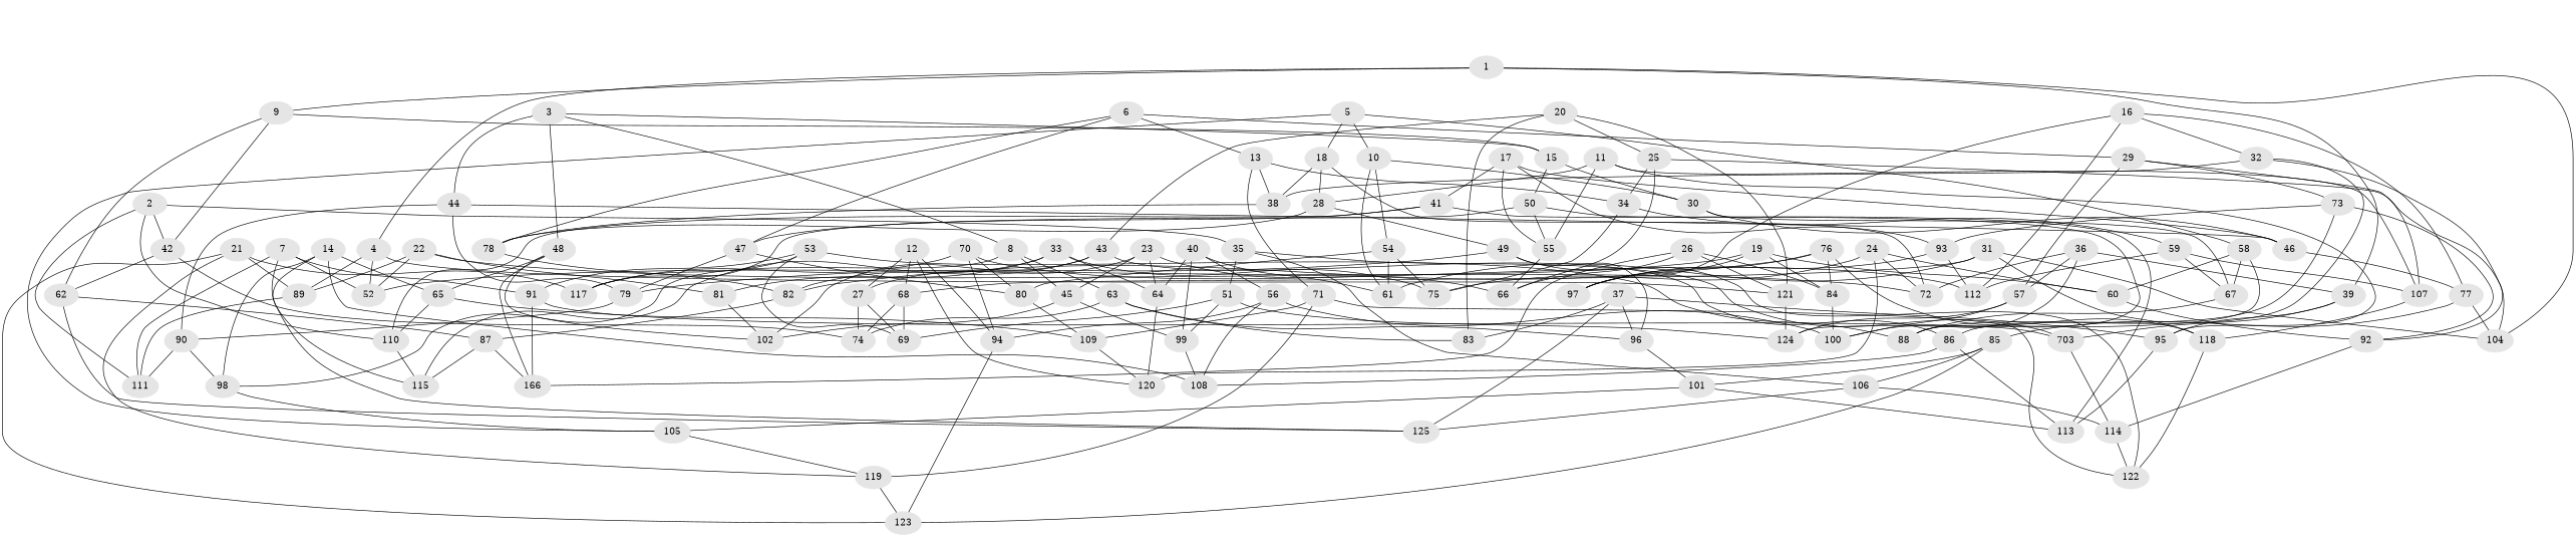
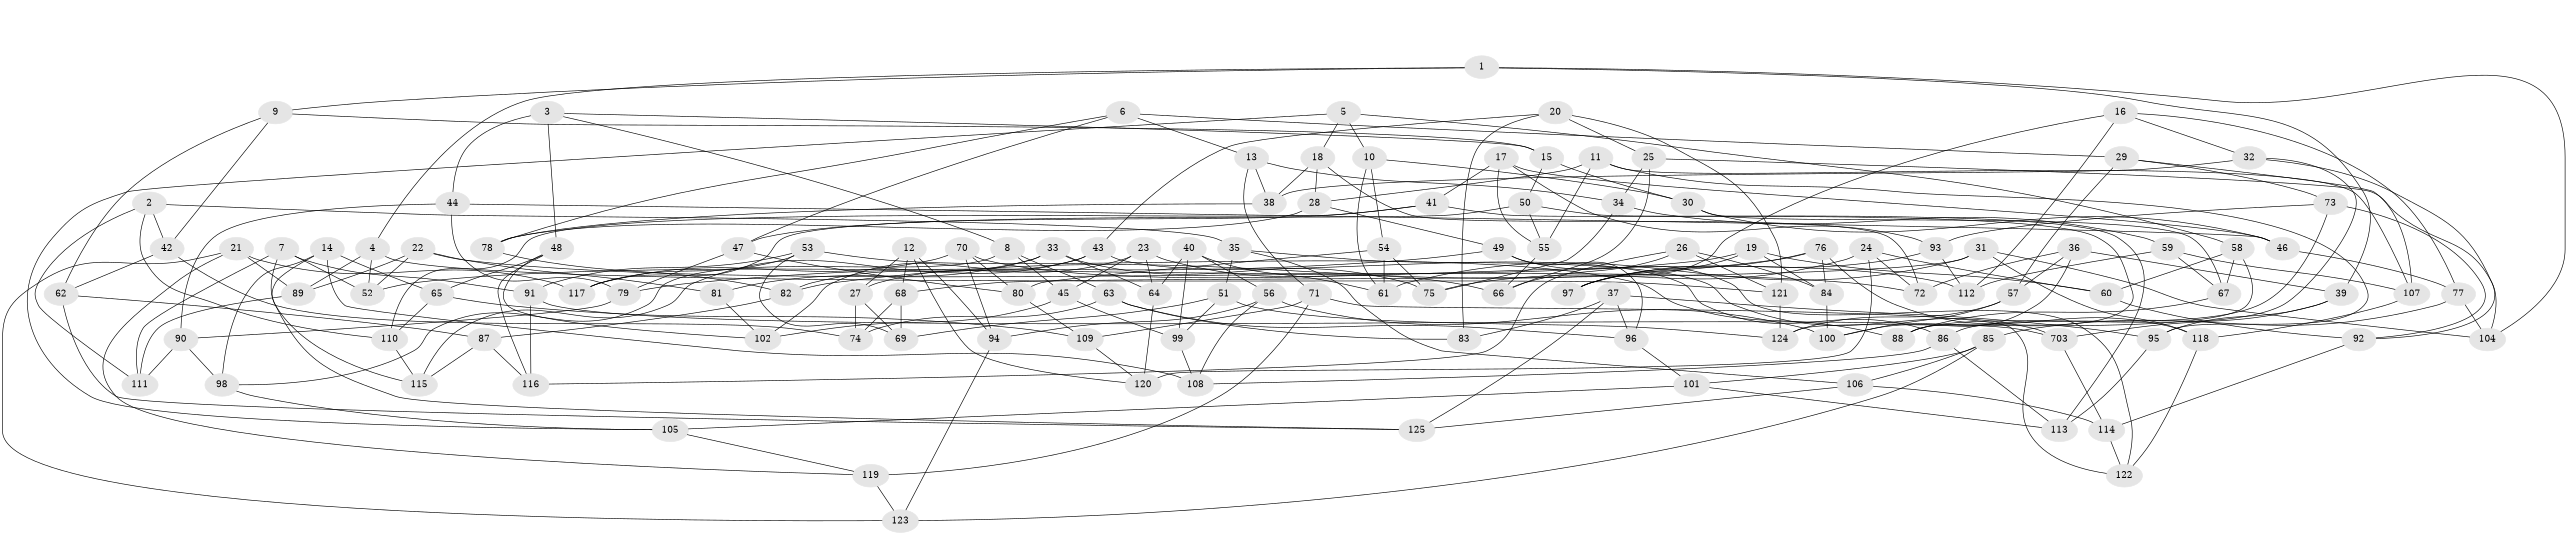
  graph {
    node [color=gray90 style=filled]
    1
    4
    9
    39
    104
    52
    89
    121
    42
    15
    62
    95
    n13 [label=703]
    2
    35
    110
    111
    51
    106
    74
    115
    3
    8
    44
    48
    45
    63
    98
    30
    50
    46
    79
    90
    65
-   116 [label=166]
+   116
    102
    124
    5
    10
    18
    58
    105
    54
    61
    28
    38
    72
    60
    67
    119
    6
    13
    29
    47
    78
    34
    71
    107
    57
    73
    80
    82
    7
    91
    99
    83
    96
    125
    87
    75
    11
    55
    49
    66
    113
    118
    12
    27
    68
    94
    120
    69
    123
    59
    122
    109
    14
    108
    117
    16
    32
    77
    97
    112
    86
    92
    85
    17
    41
    93
    88
    19
    84
    100
    20
    25
    43
    21
    22
    81
    23
    64
    24
    26
    31
    114
    33
    36
    37
    101
    40
    56
    53
    70
    76
    1 -- 4
    1 -- 9
    1 -- 39
    1 -- 104
    4 -- 52
    4 -- 89
    4 -- 121
    9 -- 42
    9 -- 15
    9 -- 62
    39 -- 95
    39 -- n13
    89 -- 111
    121 -- 124
    42 -- 62
    42 -- 74
    15 -- 30
    15 -- 50
    62 -- 125
    62 -- 87
    95 -- 113
    n13 -- 114
    2 -- 42
    2 -- 35
    2 -- 110
    2 -- 111
    35 -- n13
    35 -- 51
    35 -- 106
    110 -- 115
    51 -- 124
    51 -- 99
    51 -- 69
    106 -- 125
    106 -- 114
    3 -- 15
    3 -- 8
    3 -- 44
    3 -- 48
    8 -- 45
    8 -- 63
    8 -- 98
    44 -- 46
    44 -- 79
    44 -- 90
    48 -- 65
    48 -- 116
    48 -- 102
    45 -- 102
    45 -- 99
    63 -- 74
    63 -- 83
    63 -- 96
    98 -- 105
    30 -- 46
    30 -- 67
    50 -- 55
    50 -- 113
    50 -- 117
    46 -- 77
    79 -- 90
    90 -- 111
    90 -- 98
    65 -- 110
    65 -- 109
    5 -- 10
    5 -- 18
    5 -- 58
    5 -- 105
    10 -- 30
    10 -- 54
    10 -- 61
    18 -- 28
    18 -- 38
    18 -- 72
    58 -- 124
    58 -- 60
    58 -- 67
    105 -- 119
    54 -- 61
    54 -- 80
    54 -- 75
    28 -- 78
    28 -- 49
    38 -- 78
    60 -- 92
    67 -- 88
    119 -- 123
    6 -- 13
    6 -- 29
    6 -- 47
    6 -- 78
    13 -- 38
    13 -- 34
    13 -- 71
    29 -- 107
    29 -- 57
    29 -- 73
    47 -- 79
    47 -- 80
    78 -- 82
    34 -- 75
    34 -- 59
    71 -- 119
    71 -- 122
    71 -- 109
    107 -- 118
    57 -- 124
    57 -- 100
    73 -- 92
    73 -- 93
    73 -- 88
    80 -- 109
    82 -- 87
    7 -- 52
    7 -- 111
    7 -- 115
    7 -- 91
    91 -- n13
    91 -- 116
    99 -- 108
    96 -- 101
    87 -- 115
    87 -- 116
    11 -- 95
    11 -- 28
    11 -- 107
    11 -- 55
    55 -- 66
    49 -- 79
    49 -- 96
    49 -- 122
    118 -- 122
    12 -- 27
    12 -- 68
    12 -- 94
    12 -- 120
    27 -- 74
    27 -- 69
    68 -- 74
    68 -- 69
    94 -- 123
    59 -- 67
    59 -- 107
    59 -- 112
    109 -- 120
    14 -- 98
    14 -- 65
    14 -- 125
    14 -- 108
    16 -- 32
    16 -- 77
    16 -- 97
    16 -- 112
    32 -- 38
    32 -- 86
    32 -- 92
    77 -- 104
    77 -- 85
    86 -- 113
    86 -- 108
    92 -- 114
    85 -- 106
    85 -- 123
    85 -- 101
    17 -- 46
    17 -- 55
    17 -- 41
    17 -- 93
    41 -- 110
    41 -- 47
    41 -- 88
    93 -- 97
    93 -- 112
    19 -- 52
    19 -- 60
    19 -- 97
    19 -- 84
    84 -- 100
    20 -- 121
    20 -- 83
    20 -- 25
    20 -- 43
    25 -- 104
    25 -- 34
    25 -- 66
    43 -- 102
    43 -- 82
    43 -- 86
    21 -- 89
    21 -- 119
    21 -- 123
    21 -- 117
    22 -- 52
    22 -- 89
    22 -- 72
    22 -- 81
    81 -- 102
    23 -- 45
    23 -- 66
    23 -- 27
    23 -- 64
    64 -- 120
    24 -- 72
    24 -- 60
    24 -- 75
    24 -- 120
    26 -- 121
    26 -- 116
    26 -- 66
    26 -- 84
    31 -- 104
    31 -- 61
    31 -- 118
    31 -- 68
    114 -- 122
    33 -- 115
    33 -- 75
    33 -- 81
    33 -- 64
    36 -- 39
    36 -- 72
    36 -- 57
    36 -- 100
    37 -- 95
    37 -- 83
    37 -- 96
    37 -- 125
    101 -- 105
    101 -- 113
    40 -- 61
    40 -- 99
    40 -- 64
    40 -- 56
    56 -- 94
    56 -- 108
    56 -- 100
    53 -- 91
    53 -- 69
    53 -- 117
    53 -- 88
    70 -- 80
    70 -- 94
    70 -- 117
    70 -- 112
    76 -- 82
    76 -- 118
    76 -- 97
    76 -- 84
  }
